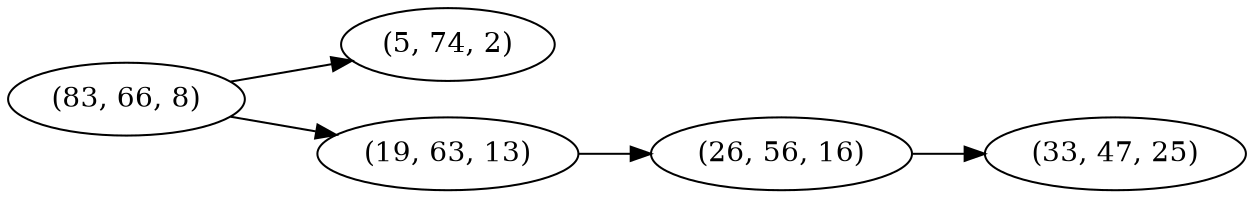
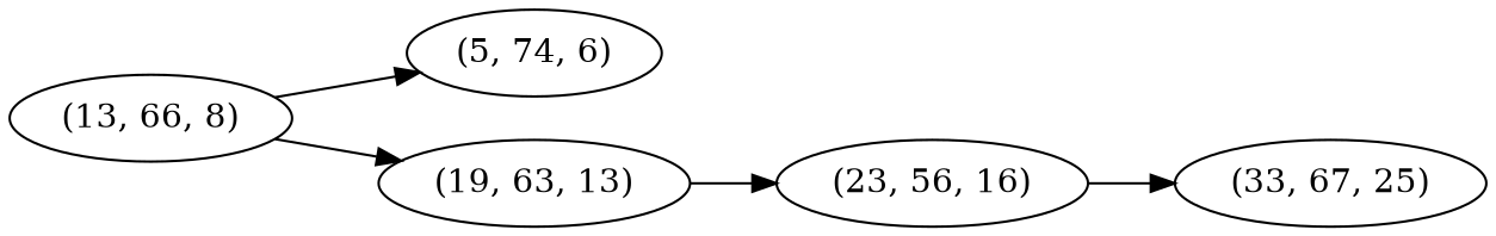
  digraph {
    rankdir=LR
-   "(13, 66, 8)" [label="(83, 66, 8)"]
-   "(5, 74, 2)"
+   "(13, 66, 8)"
+   "(5, 74, 2)" [label="(5, 74, 6)"]
    n3 [label="(19, 63, 13)"]
-   "(23, 56, 16)" [label="(26, 56, 16)"]
-   "(33, 47, 25)"
+   "(23, 56, 16)"
+   "(33, 47, 25)" [label="(33, 67, 25)"]
    "(13, 66, 8)" -> "(5, 74, 2)"
    "(13, 66, 8)" -> n3
    n3 -> "(23, 56, 16)"
    "(23, 56, 16)" -> "(33, 47, 25)"
  }
